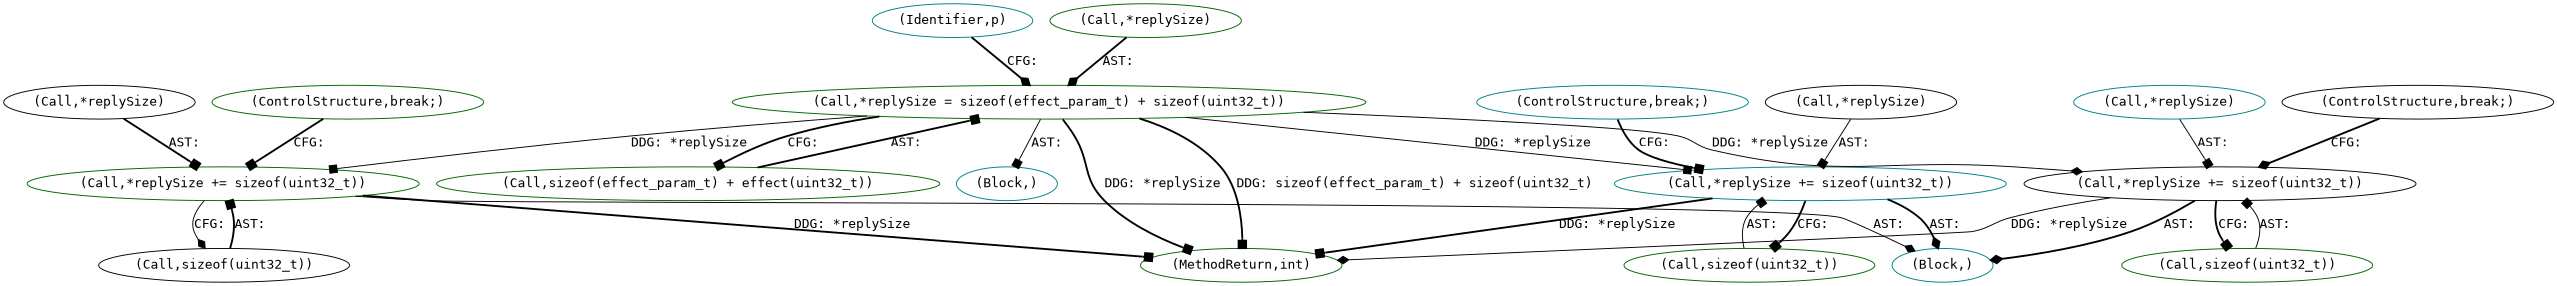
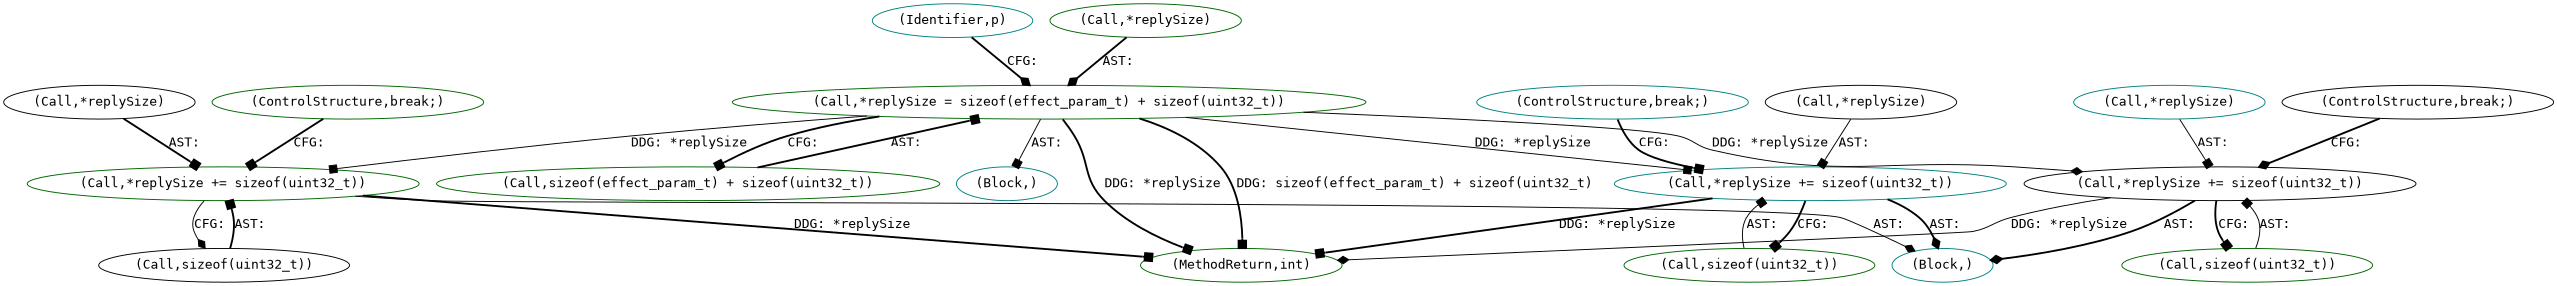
  digraph {
    fontname="DejaVu Sans Mono"
    node [color=darkgreen fontname="DejaVu Sans Mono"]
    edge [style=bold arrowhead=box fontname="DejaVu Sans Mono"]
    n1 [label="(Call,*replySize = sizeof(effect_param_t) + sizeof(uint32_t))"]
    n2 [label="(Call,*replySize += sizeof(uint32_t))"]
    n3 [label="(Call,*replySize += sizeof(uint32_t))" color=teal]
    n4 [label="(Call,*replySize += sizeof(uint32_t))" color=black]
    n5 [label="(MethodReturn,int)"]
-   n6 [label="(Call,sizeof(effect_param_t) + effect(uint32_t))"]
+   n6 [label="(Call,sizeof(effect_param_t) + sizeof(uint32_t))"]
    n7 [label="(Block,)" color=teal]
    n8 [label="(Call,sizeof(uint32_t))" color=black]
    n9 [label="(Block,)" color=teal]
    n10 [label="(Call,sizeof(uint32_t))"]
    n11 [label="(Call,sizeof(uint32_t))"]
    n12 [label="(Call,*replySize)" color=black]
    n13 [label="(ControlStructure,break;)" color=black]
    n14 [label="(Identifier,p)" color=teal]
    n15 [label="(Call,*replySize)"]
    n16 [label="(ControlStructure,break;)" color=teal]
    n17 [label="(ControlStructure,break;)"]
    n18 [label="(Call,*replySize)" color=teal]
    n19 [label="(Call,*replySize)" color=black]
    n1 -> n2 [label="DDG: *replySize" style=solid]
    n1 -> n3 [label="DDG: *replySize" style=solid]
    n1 -> n4 [label="DDG: *replySize" style=solid arrowhead=diamond]
    n1 -> n5 [label="DDG: *replySize"]
    n1 -> n5 [label="DDG: sizeof(effect_param_t) + sizeof(uint32_t)"]
    n1 -> n6 [label="CFG: "]
    n1 -> n7 [label="AST: " style=solid]
    n2 -> n5 [label="DDG: *replySize"]
    n2 -> n8 [label="CFG: " style=solid arrowhead=diamond]
    n2 -> n9 [label="AST: " style=solid arrowhead=diamond]
    n3 -> n5 [label="DDG: *replySize"]
    n3 -> n9 [label="AST: " arrowhead=diamond]
    n3 -> n10 [label="CFG: "]
    n4 -> n5 [label="DDG: *replySize" style=solid arrowhead=diamond]
    n4 -> n9 [label="AST: " arrowhead=diamond]
    n4 -> n11 [label="CFG: "]
    n6 -> n1 [label="AST: "]
    n8 -> n2 [label="AST: "]
    n10 -> n3 [label="AST: " style=solid]
    n11 -> n4 [label="AST: " style=solid]
    n12 -> n2 [label="AST: "]
    n13 -> n4 [label="CFG: " arrowhead=diamond]
    n14 -> n1 [label="CFG: " arrowhead=diamond]
    n15 -> n1 [label="AST: " arrowhead=diamond]
    n16 -> n3 [label="CFG: "]
    n17 -> n2 [label="CFG: "]
    n18 -> n4 [label="AST: " style=solid]
    n19 -> n3 [label="AST: " style=solid]
  }
